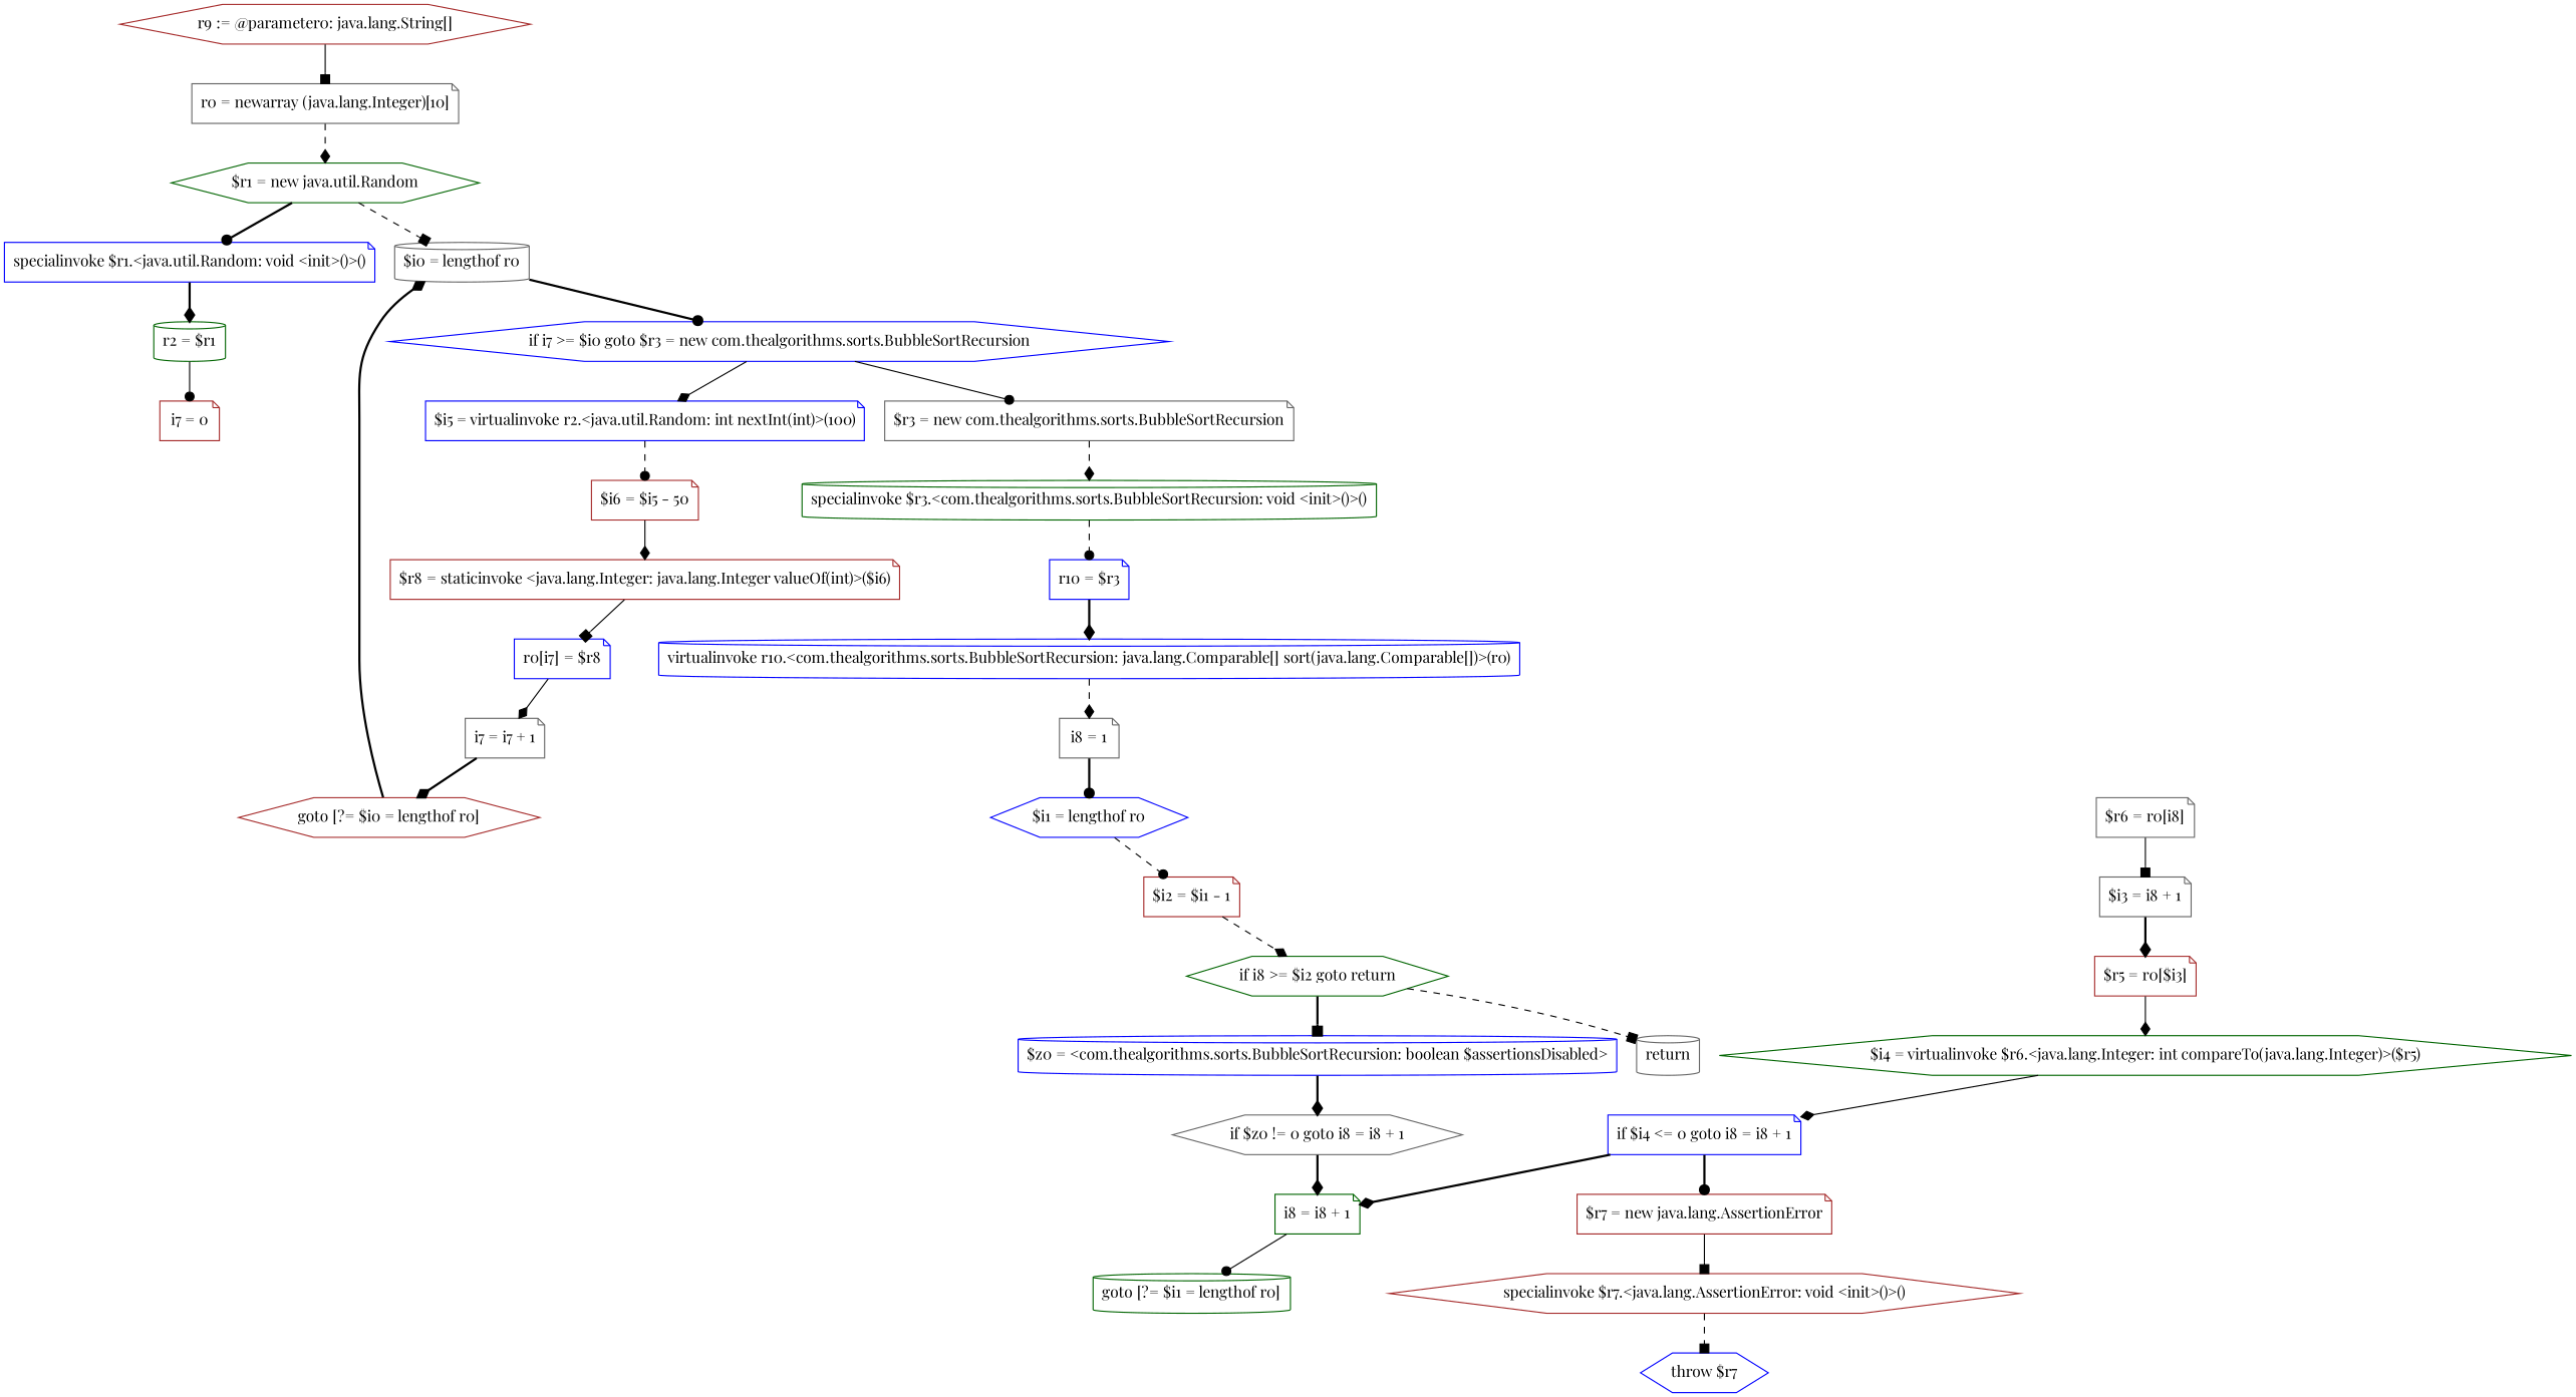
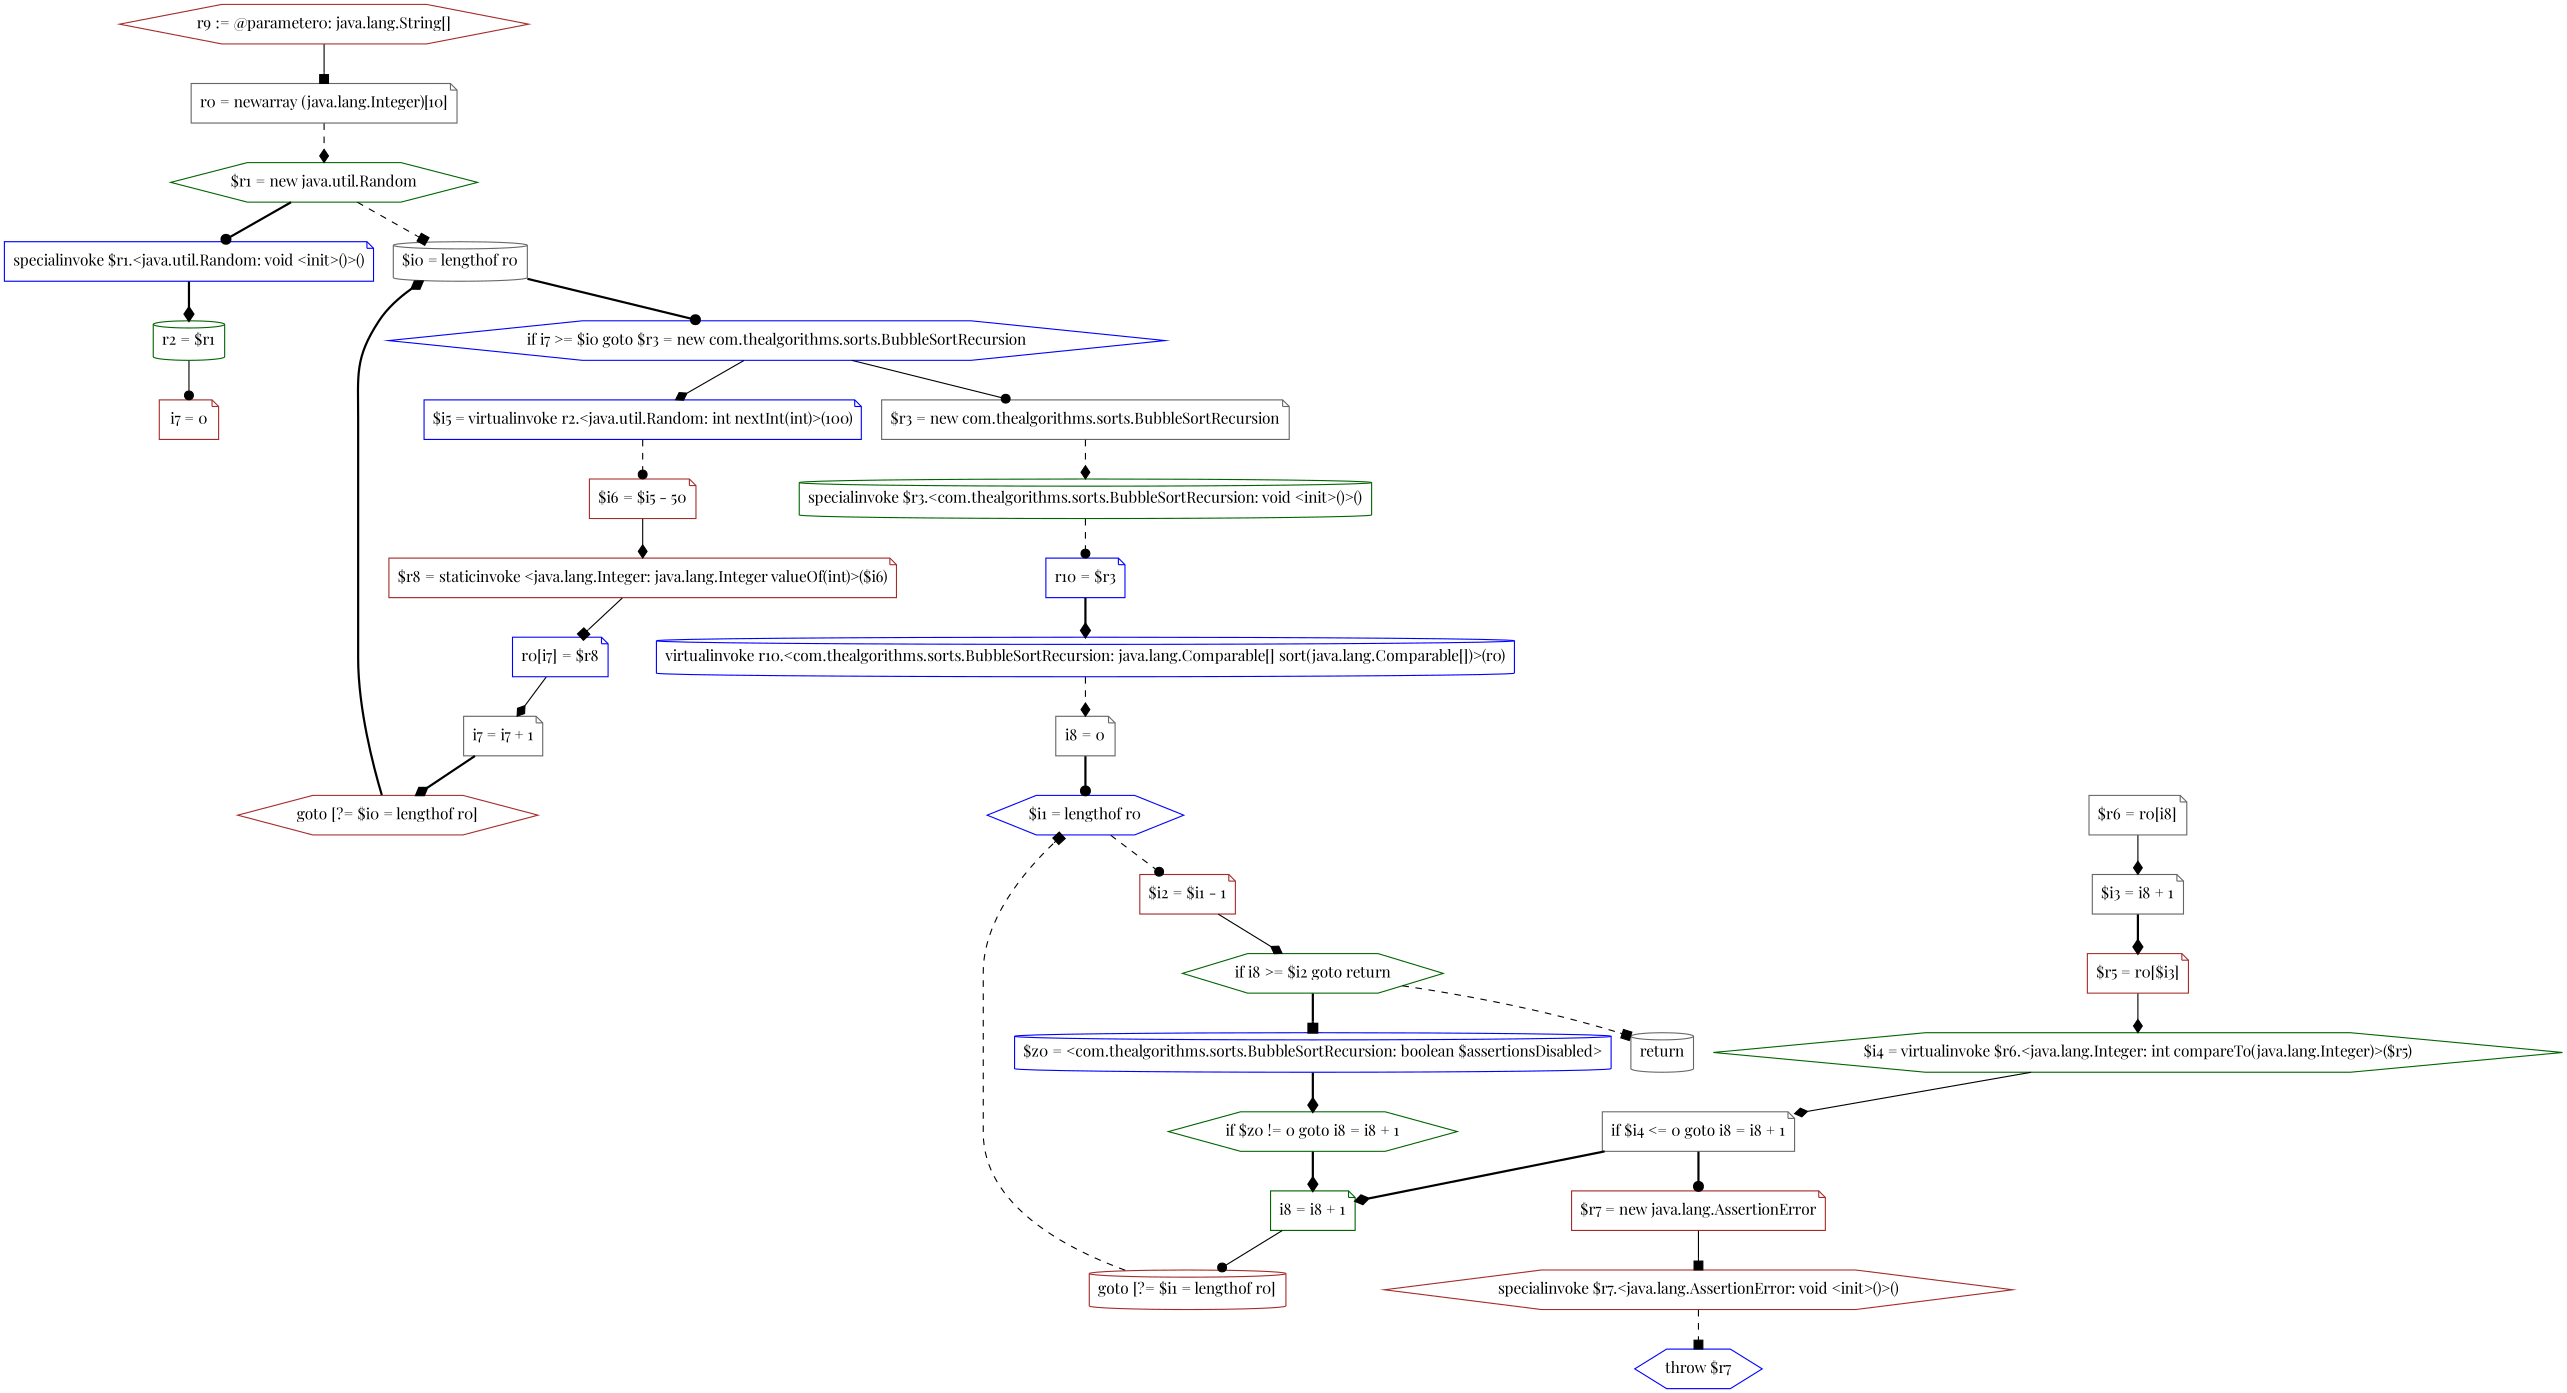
  digraph {
    fontname="Playfair Display"
    node [color=brown fontname="Playfair Display" shape=note]
    edge [arrowhead=diamond fontname="Playfair Display" style=bold]
    "r9 := @parameter0: java.lang.String[]" [shape=hexagon]
    "r0 = newarray (java.lang.Integer)[10]" [color=gray40]
    "$r1 = new java.util.Random" [color=darkgreen shape=hexagon]
    "specialinvoke $r1.<java.util.Random: void <init>()>()" [color=blue]
    "$i0 = lengthof r0" [color=gray40 shape=cylinder]
    "r2 = $r1" [color=darkgreen shape=cylinder]
    "i7 = 0"
    "if i7 >= $i0 goto $r3 = new com.thealgorithms.sorts.BubbleSortRecursion" [color=blue shape=hexagon]
    "$i5 = virtualinvoke r2.<java.util.Random: int nextInt(int)>(100)" [color=blue]
    "$r3 = new com.thealgorithms.sorts.BubbleSortRecursion" [color=gray40]
    "$i6 = $i5 - 50"
    "specialinvoke $r3.<com.thealgorithms.sorts.BubbleSortRecursion: void <init>()>()" [color=darkgreen shape=cylinder]
    "$r8 = staticinvoke <java.lang.Integer: java.lang.Integer valueOf(int)>($i6)"
    "r0[i7] = $r8" [color=blue]
    "i7 = i7 + 1" [color=gray40]
    "goto [?= $i0 = lengthof r0]" [shape=hexagon]
    "r10 = $r3" [color=blue]
    "virtualinvoke r10.<com.thealgorithms.sorts.BubbleSortRecursion: java.lang.Comparable[] sort(java.lang.Comparable[])>(r0)" [color=blue shape=cylinder]
-   "i8 = 0" [color=gray40 label="i8 = 1"]
+   "i8 = 0" [color=gray40]
    "$i1 = lengthof r0" [color=blue shape=hexagon]
    "$i2 = $i1 - 1"
    "if i8 >= $i2 goto return" [color=darkgreen shape=hexagon]
    "$z0 = <com.thealgorithms.sorts.BubbleSortRecursion: boolean $assertionsDisabled>" [color=blue shape=cylinder]
    return [color=gray40 shape=cylinder]
-   "if $z0 != 0 goto i8 = i8 + 1" [color=gray40 shape=hexagon]
+   "if $z0 != 0 goto i8 = i8 + 1" [color=darkgreen shape=hexagon]
    "i8 = i8 + 1" [color=darkgreen]
    "$r6 = r0[i8]" [color=gray40]
    "$i3 = i8 + 1" [color=gray40]
-   "goto [?= $i1 = lengthof r0]" [color=darkgreen shape=cylinder]
+   "goto [?= $i1 = lengthof r0]" [shape=cylinder]
    "$r5 = r0[$i3]"
    "$i4 = virtualinvoke $r6.<java.lang.Integer: int compareTo(java.lang.Integer)>($r5)" [color=darkgreen shape=hexagon]
-   "if $i4 <= 0 goto i8 = i8 + 1" [color=blue]
+   "if $i4 <= 0 goto i8 = i8 + 1" [color=gray40]
    "$r7 = new java.lang.AssertionError"
    "specialinvoke $r7.<java.lang.AssertionError: void <init>()>()" [shape=hexagon]
    "throw $r7" [color=blue shape=hexagon]
    "r9 := @parameter0: java.lang.String[]" -> "r0 = newarray (java.lang.Integer)[10]" [arrowhead=box style=solid]
    "r0 = newarray (java.lang.Integer)[10]" -> "$r1 = new java.util.Random" [style=dashed]
    "$r1 = new java.util.Random" -> "specialinvoke $r1.<java.util.Random: void <init>()>()" [arrowhead=dot]
    "$r1 = new java.util.Random" -> "$i0 = lengthof r0" [arrowhead=box style=dashed]
    "specialinvoke $r1.<java.util.Random: void <init>()>()" -> "r2 = $r1"
    "$i0 = lengthof r0" -> "if i7 >= $i0 goto $r3 = new com.thealgorithms.sorts.BubbleSortRecursion" [arrowhead=dot]
    "r2 = $r1" -> "i7 = 0" [arrowhead=dot style=solid]
    "if i7 >= $i0 goto $r3 = new com.thealgorithms.sorts.BubbleSortRecursion" -> "$i5 = virtualinvoke r2.<java.util.Random: int nextInt(int)>(100)" [style=solid]
    "if i7 >= $i0 goto $r3 = new com.thealgorithms.sorts.BubbleSortRecursion" -> "$r3 = new com.thealgorithms.sorts.BubbleSortRecursion" [arrowhead=dot style=solid]
    "$i5 = virtualinvoke r2.<java.util.Random: int nextInt(int)>(100)" -> "$i6 = $i5 - 50" [arrowhead=dot style=dashed]
    "$r3 = new com.thealgorithms.sorts.BubbleSortRecursion" -> "specialinvoke $r3.<com.thealgorithms.sorts.BubbleSortRecursion: void <init>()>()" [style=dashed]
    "$i6 = $i5 - 50" -> "$r8 = staticinvoke <java.lang.Integer: java.lang.Integer valueOf(int)>($i6)" [style=solid]
    "specialinvoke $r3.<com.thealgorithms.sorts.BubbleSortRecursion: void <init>()>()" -> "r10 = $r3" [arrowhead=dot style=dashed]
    "$r8 = staticinvoke <java.lang.Integer: java.lang.Integer valueOf(int)>($i6)" -> "r0[i7] = $r8" [arrowhead=box style=solid]
    "r0[i7] = $r8" -> "i7 = i7 + 1" [style=solid]
    "i7 = i7 + 1" -> "goto [?= $i0 = lengthof r0]"
    "goto [?= $i0 = lengthof r0]" -> "$i0 = lengthof r0"
    "r10 = $r3" -> "virtualinvoke r10.<com.thealgorithms.sorts.BubbleSortRecursion: java.lang.Comparable[] sort(java.lang.Comparable[])>(r0)"
    "virtualinvoke r10.<com.thealgorithms.sorts.BubbleSortRecursion: java.lang.Comparable[] sort(java.lang.Comparable[])>(r0)" -> "i8 = 0" [style=dashed]
    "i8 = 0" -> "$i1 = lengthof r0" [arrowhead=dot]
    "$i1 = lengthof r0" -> "$i2 = $i1 - 1" [arrowhead=dot style=dashed]
-   "$i2 = $i1 - 1" -> "if i8 >= $i2 goto return" [style=dashed]
+   "$i2 = $i1 - 1" -> "if i8 >= $i2 goto return" [style=solid]
    "if i8 >= $i2 goto return" -> "$z0 = <com.thealgorithms.sorts.BubbleSortRecursion: boolean $assertionsDisabled>" [arrowhead=box]
    "if i8 >= $i2 goto return" -> return [arrowhead=box style=dashed]
    "$z0 = <com.thealgorithms.sorts.BubbleSortRecursion: boolean $assertionsDisabled>" -> "if $z0 != 0 goto i8 = i8 + 1"
    "if $z0 != 0 goto i8 = i8 + 1" -> "i8 = i8 + 1"
    "i8 = i8 + 1" -> "goto [?= $i1 = lengthof r0]" [arrowhead=dot style=solid]
-   "$r6 = r0[i8]" -> "$i3 = i8 + 1" [arrowhead=box style=solid]
+   "$r6 = r0[i8]" -> "$i3 = i8 + 1" [style=solid]
    "$i3 = i8 + 1" -> "$r5 = r0[$i3]"
+   "goto [?= $i1 = lengthof r0]" -> "$i1 = lengthof r0" [arrowhead=box style=dashed]
    "$r5 = r0[$i3]" -> "$i4 = virtualinvoke $r6.<java.lang.Integer: int compareTo(java.lang.Integer)>($r5)" [style=solid]
    "$i4 = virtualinvoke $r6.<java.lang.Integer: int compareTo(java.lang.Integer)>($r5)" -> "if $i4 <= 0 goto i8 = i8 + 1" [style=solid]
    "if $i4 <= 0 goto i8 = i8 + 1" -> "i8 = i8 + 1"
    "if $i4 <= 0 goto i8 = i8 + 1" -> "$r7 = new java.lang.AssertionError" [arrowhead=dot]
    "$r7 = new java.lang.AssertionError" -> "specialinvoke $r7.<java.lang.AssertionError: void <init>()>()" [arrowhead=box style=solid]
    "specialinvoke $r7.<java.lang.AssertionError: void <init>()>()" -> "throw $r7" [arrowhead=box style=dashed]
  }
